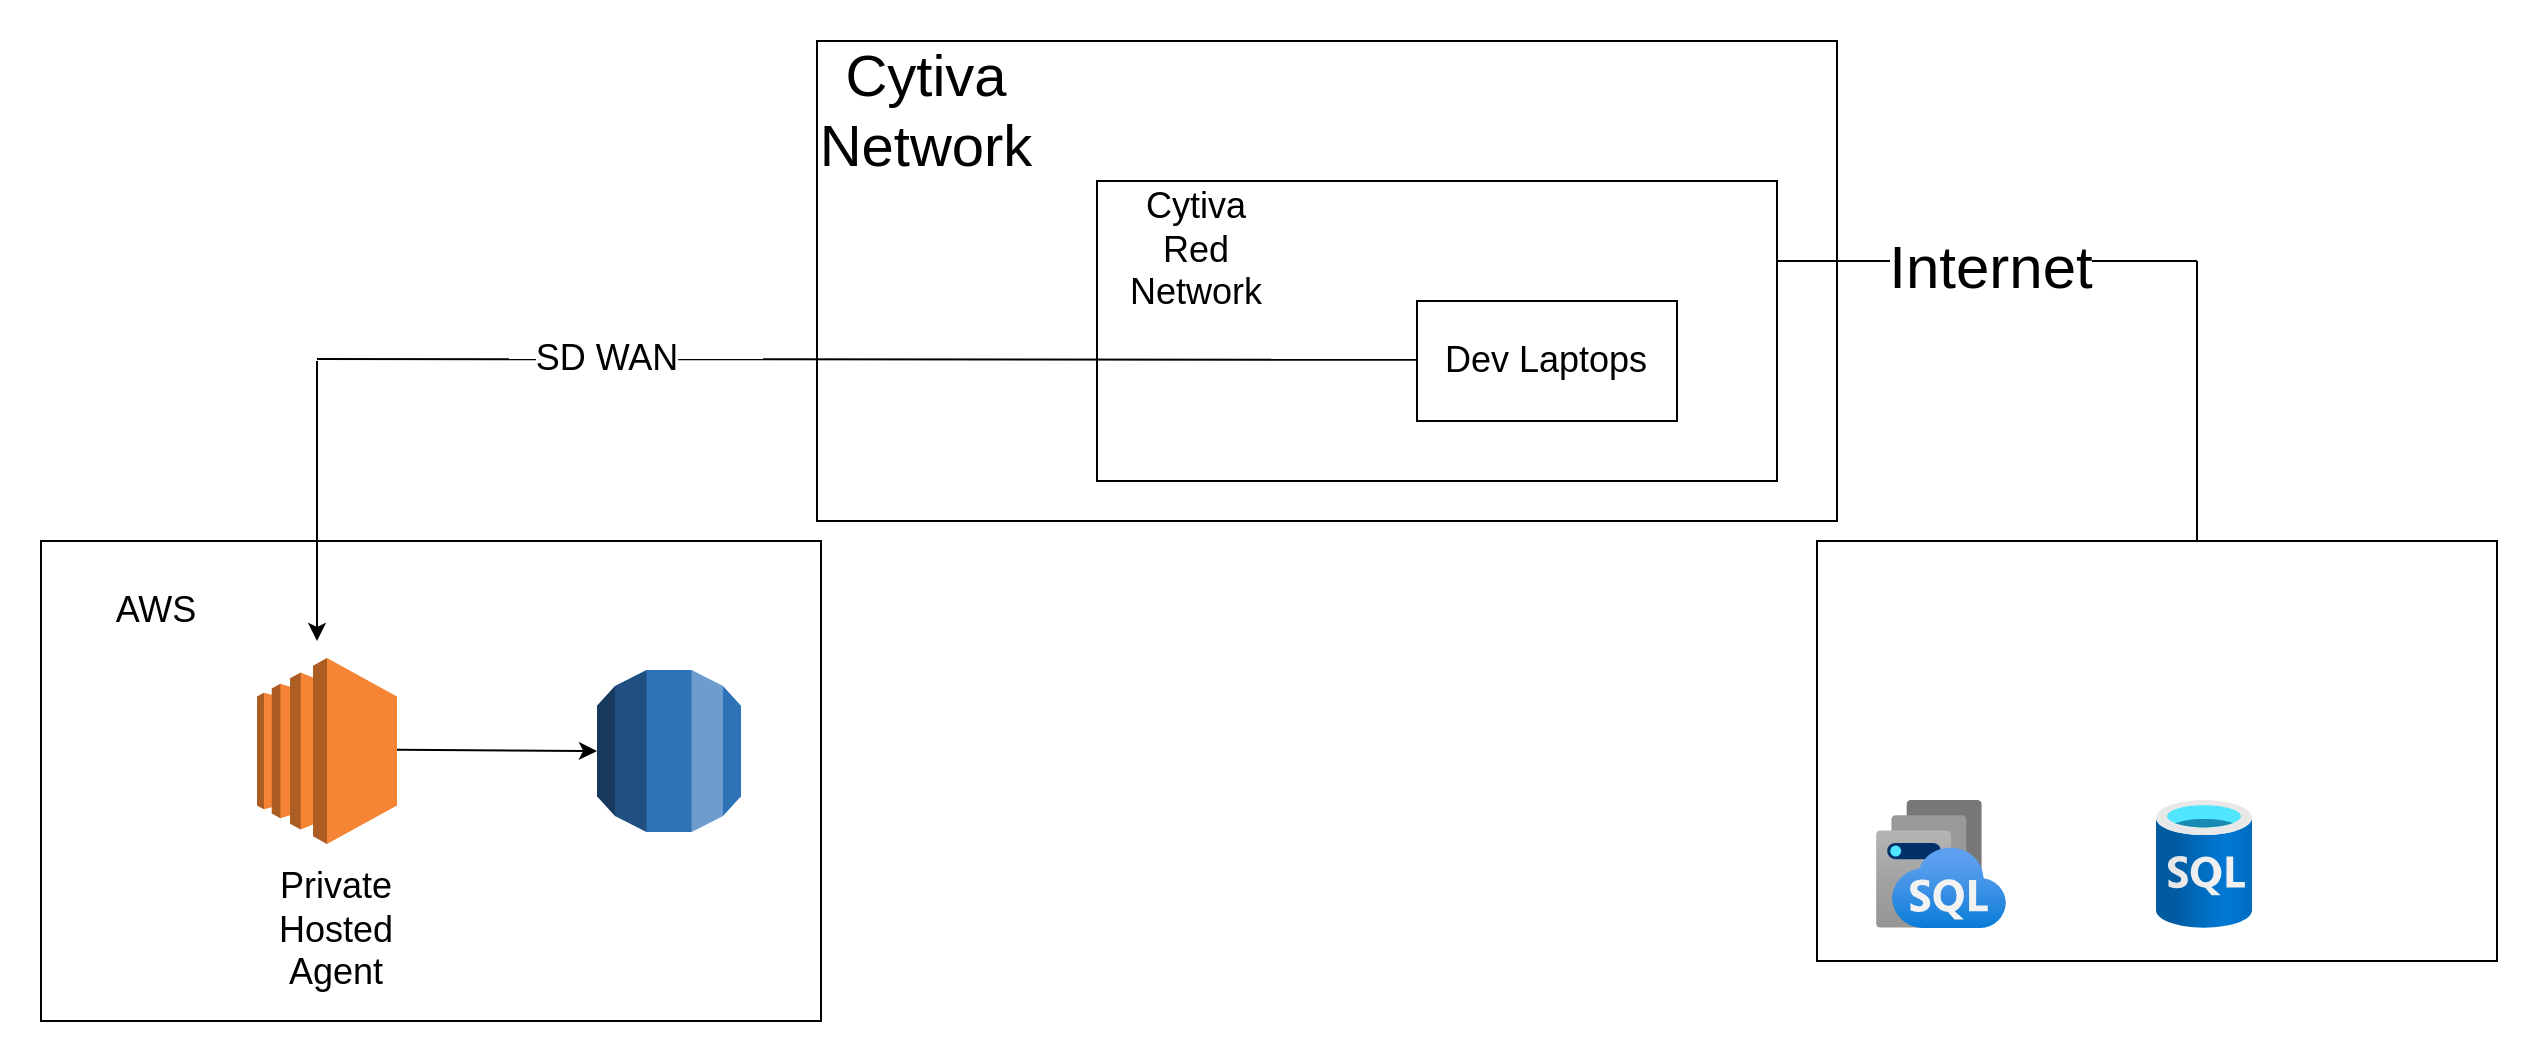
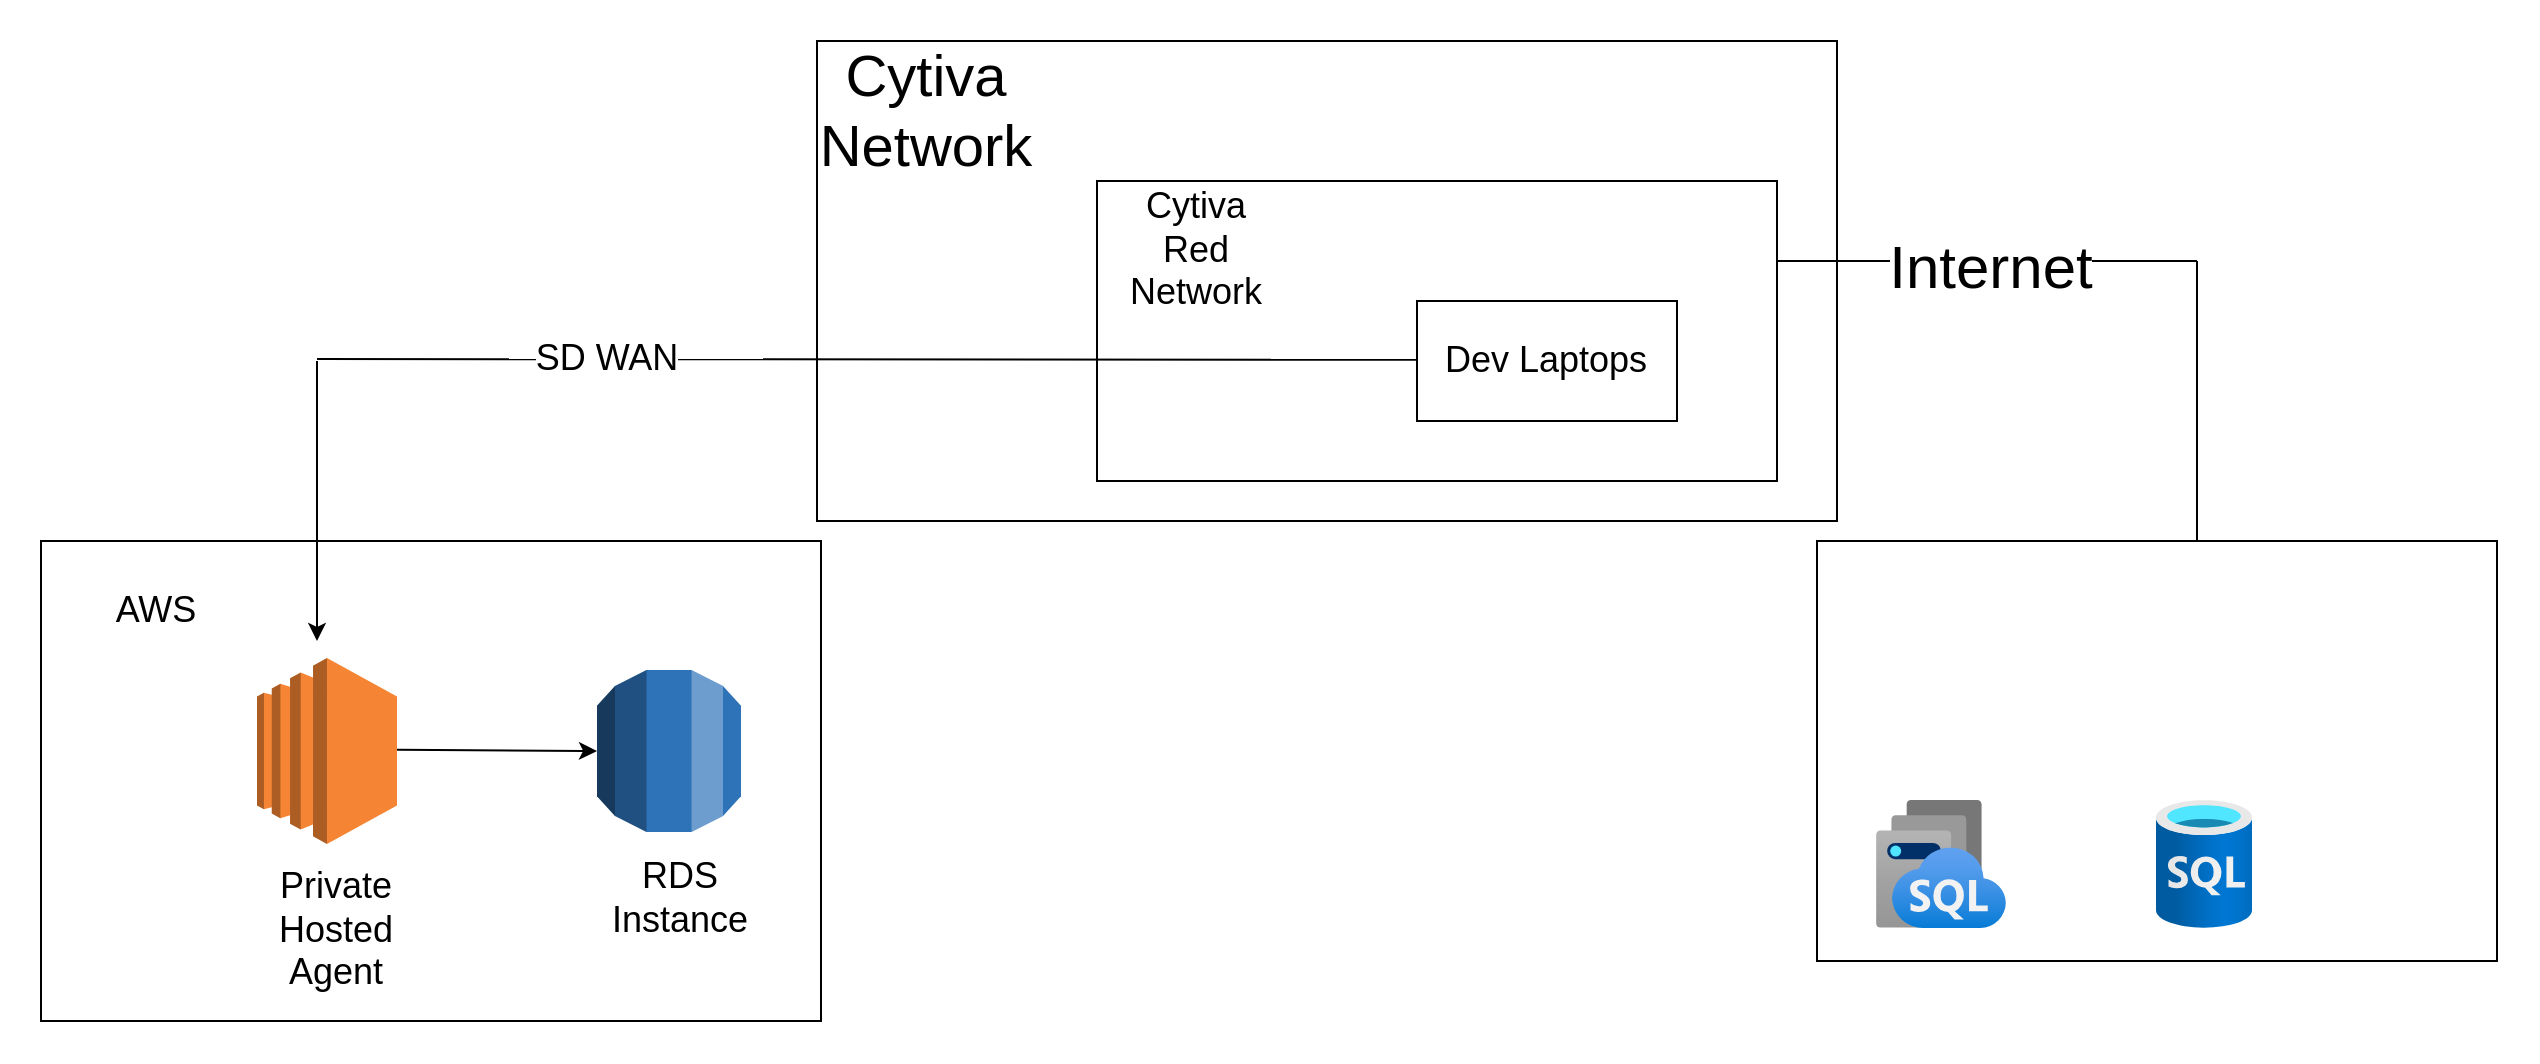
  <mxCell id="0" />
  <mxCell id="1" parent="0" />
  <mxCell id="2" value="" style="rounded=0;whiteSpace=wrap;html=1;" vertex="1" parent="1"><mxGeometry x="908" y="270" width="340" height="210" as="geometry" /></mxCell>
  <mxCell id="3" value="" style="aspect=fixed;html=1;points=[];align=center;image;fontSize=12;image=img/lib/azure2/databases/Instance_Pools.svg;" vertex="1" parent="1"><mxGeometry x="938" y="400" width="65" height="64" as="geometry" /></mxCell>
  <mxCell id="4" value="" style="aspect=fixed;html=1;points=[];align=center;image;fontSize=12;image=img/lib/azure2/databases/SQL_Database.svg;" vertex="1" parent="1"><mxGeometry x="1078" y="400" width="48" height="64" as="geometry" /></mxCell>
  <mxCell id="5" value="" style="rounded=0;whiteSpace=wrap;html=1;fontSize=30;" vertex="1" parent="1"><mxGeometry x="408" y="20" width="510" height="240" as="geometry" /></mxCell>
  <mxCell id="6" value="" style="endArrow=none;html=1;rounded=0;fontSize=30;" edge="1" parent="1"><mxGeometry width="50" height="50" relative="1" as="geometry"><mxPoint x="918" y="130" as="sourcePoint" /><mxPoint x="1098" y="130" as="targetPoint" /></mxGeometry></mxCell>
  <mxCell id="7" value="Internet" style="edgeLabel;html=1;align=center;verticalAlign=middle;resizable=0;points=[];fontSize=30;" vertex="1" connectable="0" parent="6"><mxGeometry x="-0.151" y="-2" relative="1" as="geometry"><mxPoint as="offset" /></mxGeometry></mxCell>
  <mxCell id="8" value="" style="endArrow=none;html=1;rounded=0;fontSize=30;" edge="1" parent="1"><mxGeometry width="50" height="50" relative="1" as="geometry"><mxPoint x="1098" y="130" as="sourcePoint" /><mxPoint x="1098" y="270" as="targetPoint" /></mxGeometry></mxCell>
  <mxCell id="9" value="Cytiva Network" style="text;html=1;strokeColor=none;fillColor=none;align=center;verticalAlign=middle;whiteSpace=wrap;rounded=0;fontSize=29;" vertex="1" parent="1"><mxGeometry x="433" y="40" width="60" height="30" as="geometry" /></mxCell>
  <mxCell id="10" value="" style="rounded=0;whiteSpace=wrap;html=1;fontSize=29;" vertex="1" parent="1"><mxGeometry x="548" y="90" width="340" height="150" as="geometry" /></mxCell>
  <mxCell id="11" value="Cytiva Red Network" style="text;html=1;strokeColor=none;fillColor=none;align=center;verticalAlign=middle;whiteSpace=wrap;rounded=0;fontSize=18;" vertex="1" parent="1"><mxGeometry x="568" y="110" width="60" height="30" as="geometry" /></mxCell>
  <mxCell id="12" value="Dev Laptops" style="rounded=0;whiteSpace=wrap;html=1;fontSize=18;" vertex="1" parent="1"><mxGeometry x="708" y="150" width="130" height="60" as="geometry" /></mxCell>
  <mxCell id="13" value="" style="endArrow=none;html=1;rounded=0;fontSize=18;" edge="1" parent="1"><mxGeometry width="50" height="50" relative="1" as="geometry"><mxPoint x="888" y="130" as="sourcePoint" /><mxPoint x="918" y="130" as="targetPoint" /></mxGeometry></mxCell>
  <mxCell id="14" value="" style="rounded=0;whiteSpace=wrap;html=1;fontSize=18;" vertex="1" parent="1"><mxGeometry x="20" y="270" width="390" height="240" as="geometry" /></mxCell>
  <mxCell id="15" value="AWS" style="text;html=1;strokeColor=none;fillColor=none;align=center;verticalAlign=middle;whiteSpace=wrap;rounded=0;fontSize=18;" vertex="1" parent="1"><mxGeometry x="48" y="290" width="60" height="30" as="geometry" /></mxCell>
  <mxCell id="16" value="" style="outlineConnect=0;dashed=0;verticalLabelPosition=bottom;verticalAlign=top;align=center;html=1;shape=mxgraph.aws3.rds;fillColor=#2E73B8;gradientColor=none;fontSize=18;" vertex="1" parent="1"><mxGeometry x="298" y="334.5" width="72" height="81" as="geometry" /></mxCell>
+ <mxCell id="17" value="RDS Instance" style="text;html=1;strokeColor=none;fillColor=none;align=center;verticalAlign=middle;whiteSpace=wrap;rounded=0;fontSize=18;" vertex="1" parent="1"><mxGeometry x="310" y="434" width="60" height="30" as="geometry" /></mxCell>
  <mxCell id="18" value="" style="outlineConnect=0;dashed=0;verticalLabelPosition=bottom;verticalAlign=top;align=center;html=1;shape=mxgraph.aws3.ec2;fillColor=#F58534;gradientColor=none;fontSize=18;" vertex="1" parent="1"><mxGeometry x="128" y="328.5" width="70" height="93" as="geometry" /></mxCell>
  <mxCell id="19" value="Private Hosted Agent" style="text;html=1;strokeColor=none;fillColor=none;align=center;verticalAlign=middle;whiteSpace=wrap;rounded=0;fontSize=18;" vertex="1" parent="1"><mxGeometry x="138" y="450" width="60" height="30" as="geometry" /></mxCell>
  <mxCell id="20" value="" style="endArrow=none;html=1;rounded=0;fontSize=18;" edge="1" parent="1"><mxGeometry width="50" height="50" relative="1" as="geometry"><mxPoint x="158" y="179" as="sourcePoint" /><mxPoint x="708" y="179.41" as="targetPoint" /></mxGeometry></mxCell>
  <mxCell id="21" value="SD WAN" style="edgeLabel;html=1;align=center;verticalAlign=middle;resizable=0;points=[];fontSize=18;" vertex="1" connectable="0" parent="20"><mxGeometry x="-0.477" y="1" relative="1" as="geometry"><mxPoint as="offset" /></mxGeometry></mxCell>
  <mxCell id="22" value="" style="endArrow=classic;html=1;rounded=0;fontSize=18;" edge="1" parent="1"><mxGeometry width="50" height="50" relative="1" as="geometry"><mxPoint x="158" y="180" as="sourcePoint" /><mxPoint x="158" y="320" as="targetPoint" /></mxGeometry></mxCell>
  <mxCell id="23" value="" style="endArrow=classic;html=1;rounded=0;fontSize=18;entryX=0;entryY=0.5;entryDx=0;entryDy=0;entryPerimeter=0;" edge="1" parent="1" target="16"><mxGeometry width="50" height="50" relative="1" as="geometry"><mxPoint x="198" y="374.41" as="sourcePoint" /><mxPoint x="268" y="374" as="targetPoint" /></mxGeometry></mxCell>
